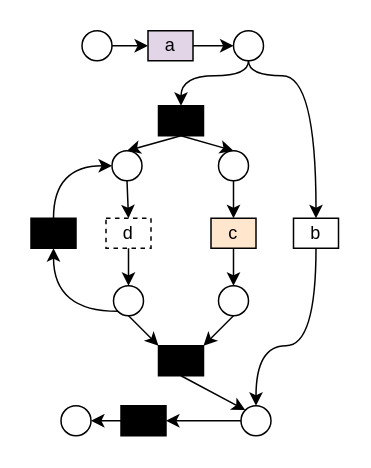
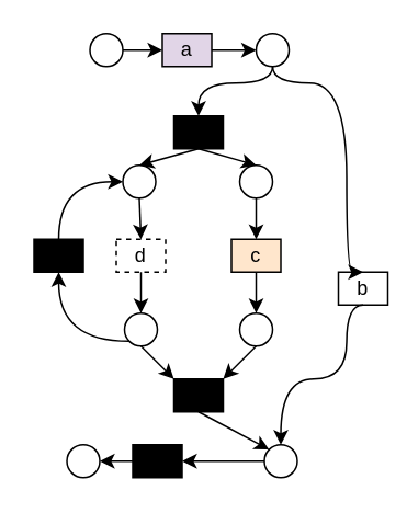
  <mxCell id="0" />
  <mxCell id="1" parent="0" />
  <mxCell id="2" value="" style="ellipse;whiteSpace=wrap;html=1;aspect=fixed;gradientColor=none;fontSize=4;" vertex="1" parent="1"><mxGeometry x="54" y="20" width="20" height="20" as="geometry" /></mxCell>
  <mxCell id="3" value="" style="ellipse;whiteSpace=wrap;html=1;aspect=fixed;" vertex="1" parent="1"><mxGeometry x="155" y="20" width="20" height="20" as="geometry" /></mxCell>
  <mxCell id="4" value="" style="ellipse;whiteSpace=wrap;html=1;aspect=fixed;" vertex="1" parent="1"><mxGeometry x="160" y="270" width="20" height="20" as="geometry" /></mxCell>
  <mxCell id="5" value="" style="ellipse;whiteSpace=wrap;html=1;aspect=fixed;" vertex="1" parent="1"><mxGeometry x="145" y="190" width="20" height="20" as="geometry" /></mxCell>
  <mxCell id="6" value="" style="ellipse;whiteSpace=wrap;html=1;aspect=fixed;" vertex="1" parent="1"><mxGeometry x="75" y="190" width="20" height="20" as="geometry" /></mxCell>
  <mxCell id="7" value="" style="ellipse;whiteSpace=wrap;html=1;aspect=fixed;" vertex="1" parent="1"><mxGeometry x="145" y="100" width="20" height="20" as="geometry" /></mxCell>
  <mxCell id="8" value="" style="ellipse;whiteSpace=wrap;html=1;aspect=fixed;" vertex="1" parent="1"><mxGeometry x="74" y="100" width="20" height="20" as="geometry" /></mxCell>
  <mxCell id="9" value="a" style="rounded=0;whiteSpace=wrap;html=1;spacing=2;strokeWidth=1;fillColor=#e1d5e7;" vertex="1" parent="1"><mxGeometry x="98" y="20" width="30" height="20" as="geometry" /></mxCell>
  <mxCell id="10" value="" style="rounded=0;whiteSpace=wrap;html=1;spacing=2;strokeWidth=1;fillColor=#000000;" vertex="1" parent="1"><mxGeometry x="80" y="270" width="30" height="20" as="geometry" /></mxCell>
- <mxCell id="11" value="b" style="rounded=0;whiteSpace=wrap;html=1;spacing=2;strokeWidth=1;" vertex="1" parent="1"><mxGeometry x="195" y="145" width="30" height="20" as="geometry" /></mxCell>
+ <mxCell id="11" value="b" style="rounded=0;whiteSpace=wrap;html=1;spacing=2;strokeWidth=1;" vertex="1" parent="1"><mxGeometry x="205" y="165" width="30" height="20" as="geometry" /></mxCell>
  <mxCell id="12" value="" style="endArrow=classic;html=1;rounded=0;exitX=0.5;exitY=1;exitDx=0;exitDy=0;entryX=0.5;entryY=0;entryDx=0;entryDy=0;jumpStyle=arc;edgeStyle=orthogonalEdgeStyle;curved=1;" edge="1" parent="1" source="3" target="11"><mxGeometry width="50" height="50" relative="1" as="geometry"><mxPoint x="132.5" y="170" as="sourcePoint" /><mxPoint x="182.5" y="120" as="targetPoint" /><Array as="points"><mxPoint x="165" y="50" /><mxPoint x="210" y="50" /></Array></mxGeometry></mxCell>
  <mxCell id="13" value="" style="endArrow=classic;html=1;rounded=0;exitX=0.5;exitY=1;exitDx=0;exitDy=0;jumpStyle=arc;edgeStyle=orthogonalEdgeStyle;curved=1;entryX=0.5;entryY=0;entryDx=0;entryDy=0;" edge="1" parent="1" source="11" target="4"><mxGeometry width="50" height="50" relative="1" as="geometry"><mxPoint x="190" y="200" as="sourcePoint" /><mxPoint x="170" y="220" as="targetPoint" /><Array as="points"><mxPoint x="210" y="230" /><mxPoint x="170" y="230" /></Array></mxGeometry></mxCell>
  <mxCell id="14" value="c" style="rounded=0;whiteSpace=wrap;html=1;spacing=2;strokeWidth=1;fillColor=#ffe6cc;" vertex="1" parent="1"><mxGeometry x="140" y="145" width="30" height="20" as="geometry" /></mxCell>
  <mxCell id="15" value="d" style="rounded=0;whiteSpace=wrap;html=1;spacing=2;strokeWidth=1;dashed=1;" vertex="1" parent="1"><mxGeometry x="70" y="145" width="30" height="20" as="geometry" /></mxCell>
  <mxCell id="16" value="" style="rounded=0;whiteSpace=wrap;html=1;spacing=2;strokeWidth=1;fillColor=#000000;" vertex="1" parent="1"><mxGeometry x="105" y="230" width="30" height="20" as="geometry" /></mxCell>
  <mxCell id="17" value="" style="endArrow=classic;html=1;rounded=0;exitX=0.5;exitY=1;exitDx=0;exitDy=0;entryX=0.5;entryY=0;entryDx=0;entryDy=0;" edge="1" parent="1" source="15" target="6"><mxGeometry width="50" height="50" relative="1" as="geometry"><mxPoint x="95" y="190" as="sourcePoint" /><mxPoint x="145" y="140" as="targetPoint" /></mxGeometry></mxCell>
  <mxCell id="18" value="" style="rounded=0;whiteSpace=wrap;html=1;spacing=2;strokeWidth=1;fillColor=#000000;" vertex="1" parent="1"><mxGeometry x="105" y="70" width="30" height="20" as="geometry" /></mxCell>
  <mxCell id="19" value="" style="rounded=0;whiteSpace=wrap;html=1;spacing=2;strokeWidth=1;fillColor=#000000;" vertex="1" parent="1"><mxGeometry y="145" width="30" height="20" as="geometry" x="20" /></mxCell>
  <mxCell id="20" value="" style="endArrow=classic;html=1;rounded=0;exitX=1;exitY=0.5;exitDx=0;exitDy=0;entryX=0;entryY=0.5;entryDx=0;entryDy=0;" edge="1" parent="1" source="2" target="9"><mxGeometry width="50" height="50" relative="1" as="geometry"><mxPoint x="85" y="180" as="sourcePoint" /><mxPoint x="85" y="200" as="targetPoint" /></mxGeometry></mxCell>
  <mxCell id="21" value="" style="endArrow=classic;html=1;rounded=0;entryX=0;entryY=0.5;entryDx=0;entryDy=0;exitX=1;exitY=0.5;exitDx=0;exitDy=0;" edge="1" parent="1" source="9" target="3"><mxGeometry width="50" height="50" relative="1" as="geometry"><mxPoint x="130" y="30" as="sourcePoint" /><mxPoint x="95" y="210" as="targetPoint" /></mxGeometry></mxCell>
  <mxCell id="22" value="" style="endArrow=classic;html=1;rounded=0;exitX=0.5;exitY=1;exitDx=0;exitDy=0;jumpStyle=arc;edgeStyle=orthogonalEdgeStyle;curved=1;entryX=0.5;entryY=0;entryDx=0;entryDy=0;" edge="1" parent="1" source="3" target="18"><mxGeometry width="50" height="50" relative="1" as="geometry"><mxPoint x="173" y="80" as="sourcePoint" /><mxPoint x="80" y="60" as="targetPoint" /><Array as="points"><mxPoint x="165" y="50" /><mxPoint x="120" y="50" /></Array></mxGeometry></mxCell>
  <mxCell id="23" value="" style="endArrow=classic;html=1;rounded=0;exitX=0.5;exitY=1;exitDx=0;exitDy=0;entryX=0.5;entryY=0;entryDx=0;entryDy=0;" edge="1" parent="1" source="18" target="8"><mxGeometry width="50" height="50" relative="1" as="geometry"><mxPoint x="90" y="180" as="sourcePoint" /><mxPoint x="140" y="130" as="targetPoint" /></mxGeometry></mxCell>
  <mxCell id="24" value="" style="endArrow=classic;html=1;rounded=0;exitX=0.5;exitY=1;exitDx=0;exitDy=0;entryX=0.5;entryY=0;entryDx=0;entryDy=0;" edge="1" parent="1" source="18" target="7"><mxGeometry width="50" height="50" relative="1" as="geometry"><mxPoint x="115" y="100" as="sourcePoint" /><mxPoint x="85" y="120" as="targetPoint" /></mxGeometry></mxCell>
  <mxCell id="25" value="" style="endArrow=classic;html=1;rounded=0;exitX=0.5;exitY=1;exitDx=0;exitDy=0;entryX=0.5;entryY=0;entryDx=0;entryDy=0;" edge="1" parent="1" source="8" target="15"><mxGeometry width="50" height="50" relative="1" as="geometry"><mxPoint x="125" y="110" as="sourcePoint" /><mxPoint x="95" y="130" as="targetPoint" /></mxGeometry></mxCell>
  <mxCell id="26" value="" style="endArrow=classic;html=1;rounded=0;exitX=0.5;exitY=1;exitDx=0;exitDy=0;entryX=0.5;entryY=0;entryDx=0;entryDy=0;" edge="1" parent="1" source="7" target="14"><mxGeometry width="50" height="50" relative="1" as="geometry"><mxPoint x="85" y="140" as="sourcePoint" /><mxPoint x="85" y="160" as="targetPoint" /></mxGeometry></mxCell>
  <mxCell id="27" value="" style="endArrow=classic;html=1;rounded=0;exitX=0.5;exitY=1;exitDx=0;exitDy=0;entryX=0.5;entryY=0;entryDx=0;entryDy=0;" edge="1" parent="1" source="14" target="5"><mxGeometry width="50" height="50" relative="1" as="geometry"><mxPoint x="95" y="150" as="sourcePoint" /><mxPoint x="95" y="170" as="targetPoint" /></mxGeometry></mxCell>
  <mxCell id="28" value="" style="endArrow=classic;html=1;rounded=0;exitX=0.5;exitY=1;exitDx=0;exitDy=0;entryX=0;entryY=0;entryDx=0;entryDy=0;" edge="1" parent="1" source="6" target="16"><mxGeometry width="50" height="50" relative="1" as="geometry"><mxPoint x="105" y="160" as="sourcePoint" /><mxPoint x="105" y="180" as="targetPoint" /></mxGeometry></mxCell>
  <mxCell id="29" value="" style="endArrow=classic;html=1;rounded=0;entryX=1;entryY=0;entryDx=0;entryDy=0;exitX=0.5;exitY=1;exitDx=0;exitDy=0;" edge="1" parent="1" source="5" target="16"><mxGeometry width="50" height="50" relative="1" as="geometry"><mxPoint x="140" y="220" as="sourcePoint" /><mxPoint x="115" y="190" as="targetPoint" /></mxGeometry></mxCell>
  <mxCell id="30" value="" style="endArrow=classic;html=1;rounded=0;exitX=0;exitY=1;exitDx=0;exitDy=0;entryX=0.5;entryY=1;entryDx=0;entryDy=0;edgeStyle=orthogonalEdgeStyle;curved=1;" edge="1" parent="1" source="6" target="19"><mxGeometry width="50" height="50" relative="1" as="geometry"><mxPoint x="90" y="180" as="sourcePoint" /><mxPoint x="140" y="130" as="targetPoint" /></mxGeometry></mxCell>
  <mxCell id="31" value="" style="endArrow=classic;html=1;rounded=0;exitX=0.5;exitY=0;exitDx=0;exitDy=0;edgeStyle=orthogonalEdgeStyle;curved=1;entryX=0;entryY=0.5;entryDx=0;entryDy=0;" edge="1" parent="1" source="19" target="8"><mxGeometry width="50" height="50" relative="1" as="geometry"><mxPoint x="90" y="180" as="sourcePoint" /><mxPoint x="70" y="110" as="targetPoint" /><Array as="points"><mxPoint x="35" y="110" /></Array></mxGeometry></mxCell>
  <mxCell id="32" value="" style="endArrow=classic;html=1;rounded=0;exitX=0.5;exitY=1;exitDx=0;exitDy=0;entryX=0;entryY=0;entryDx=0;entryDy=0;" edge="1" parent="1" source="16" target="4"><mxGeometry width="50" height="50" relative="1" as="geometry"><mxPoint x="85" y="140" as="sourcePoint" /><mxPoint x="85" y="160" as="targetPoint" /></mxGeometry></mxCell>
  <mxCell id="33" value="" style="endArrow=classic;html=1;rounded=0;exitX=0;exitY=0.5;exitDx=0;exitDy=0;entryX=1;entryY=0.5;entryDx=0;entryDy=0;" edge="1" parent="1" source="4" target="10"><mxGeometry width="50" height="50" relative="1" as="geometry"><mxPoint x="95" y="150" as="sourcePoint" /><mxPoint x="95" y="170" as="targetPoint" /></mxGeometry></mxCell>
  <mxCell id="34" value="" style="endArrow=classic;html=1;rounded=0;exitX=0;exitY=0.5;exitDx=0;exitDy=0;entryX=1;entryY=0.5;entryDx=0;entryDy=0;" edge="1" parent="1" source="10" target="36"><mxGeometry width="50" height="50" relative="1" as="geometry"><mxPoint x="105" y="160" as="sourcePoint" /><mxPoint x="74" y="290" as="targetPoint" /></mxGeometry></mxCell>
  <mxCell id="35" value="" style="shape=image;html=1;verticalAlign=top;verticalLabelPosition=bottom;labelBackgroundColor=#ffffff;imageAspect=0;aspect=fixed;image=https://cdn4.iconfinder.com/data/icons/essential-app-2/16/record-round-circle-dot-128.png" vertex="1" parent="1"><mxGeometry x="60" y="26" width="8" height="8" as="geometry" /></mxCell>
  <mxCell id="36" value="" style="ellipse;whiteSpace=wrap;html=1;aspect=fixed;" vertex="1" parent="1"><mxGeometry x="40" y="270" width="20" height="20" as="geometry" /></mxCell>
